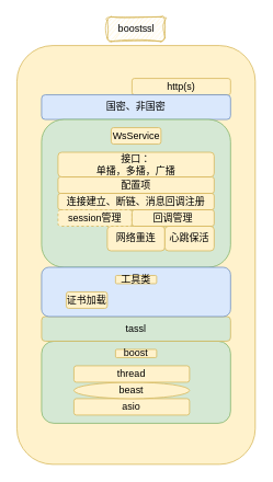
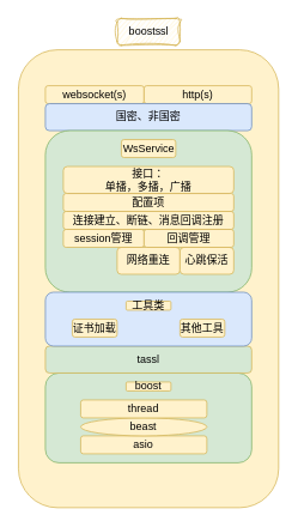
  <mxCell id="0" />
  <mxCell id="1" parent="0" />
  <mxCell id="2" value="" style="rounded=1;whiteSpace=wrap;html=1;fillColor=#fff2cc;strokeColor=#d6b656;" vertex="1" parent="1"><mxGeometry x="20" y="55" width="290" height="510" as="geometry" /></mxCell>
  <mxCell id="3" value="" style="rounded=1;whiteSpace=wrap;html=1;fillColor=#d5e8d4;strokeColor=#82b366;" vertex="1" parent="1"><mxGeometry x="50" y="415" width="230" height="100" as="geometry" /></mxCell>
+ <mxCell id="4" value="websocket(s)" style="rounded=1;whiteSpace=wrap;html=1;fillColor=#fff2cc;strokeColor=#d6b656;" vertex="1" parent="1"><mxGeometry x="50" y="95" width="110" height="20" as="geometry" /></mxCell>
  <mxCell id="5" value="http(s)" style="rounded=1;whiteSpace=wrap;html=1;fillColor=#fff2cc;strokeColor=#d6b656;" vertex="1" parent="1"><mxGeometry x="160" y="95" width="120" height="20" as="geometry" /></mxCell>
  <mxCell id="6" value="国密、非国密" style="rounded=1;whiteSpace=wrap;html=1;fillColor=#dae8fc;strokeColor=#6c8ebf;" vertex="1" parent="1"><mxGeometry x="50" y="115" width="230" height="30" as="geometry" /></mxCell>
  <mxCell id="7" value="" style="rounded=1;whiteSpace=wrap;html=1;fillColor=#d5e8d4;strokeColor=#82b366;" vertex="1" parent="1"><mxGeometry x="50" y="145" width="230" height="180" as="geometry" /></mxCell>
  <mxCell id="8" value="asio" style="rounded=1;whiteSpace=wrap;html=1;fillColor=#fff2cc;strokeColor=#d6b656;" vertex="1" parent="1"><mxGeometry x="89.37" y="485" width="140.63" height="20" as="geometry" /></mxCell>
  <mxCell id="9" value="beast" style="ellipse;whiteSpace=wrap;html=1;fillColor=#fff2cc;strokeColor=#d6b656;" vertex="1" parent="1"><mxGeometry x="89.37" y="465" width="140.63" height="20" as="geometry" /></mxCell>
  <mxCell id="10" value="tassl" style="rounded=1;whiteSpace=wrap;html=1;fillColor=#d5e8d4;strokeColor=#d6b656;" vertex="1" parent="1"><mxGeometry x="50" y="385" width="230" height="30" as="geometry" /></mxCell>
  <mxCell id="11" value="" style="rounded=1;whiteSpace=wrap;html=1;fillColor=#dae8fc;strokeColor=#6c8ebf;" vertex="1" parent="1"><mxGeometry x="50" y="325" width="230" height="60" as="geometry" /></mxCell>
  <mxCell id="12" value="工具类" style="rounded=1;whiteSpace=wrap;html=1;fillColor=#fff2cc;strokeColor=#d6b656;" vertex="1" parent="1"><mxGeometry x="140" y="335" width="50" height="10" as="geometry" /></mxCell>
  <mxCell id="13" value="证书加载" style="rounded=1;whiteSpace=wrap;html=1;fillColor=#fff2cc;strokeColor=#d6b656;" vertex="1" parent="1"><mxGeometry x="80" y="355" width="50" height="20" as="geometry" /></mxCell>
+ <mxCell id="14" value="其他工具" style="rounded=1;whiteSpace=wrap;html=1;fillColor=#fff2cc;strokeColor=#d6b656;" vertex="1" parent="1"><mxGeometry x="200" y="355" width="50" height="20" as="geometry" /></mxCell>
  <mxCell id="15" value="thread" style="rounded=1;whiteSpace=wrap;html=1;fillColor=#fff2cc;strokeColor=#d6b656;" vertex="1" parent="1"><mxGeometry x="89.37" y="445" width="140.63" height="20" as="geometry" /></mxCell>
  <mxCell id="16" value="boost" style="rounded=1;whiteSpace=wrap;html=1;fillColor=#fff2cc;strokeColor=#d6b656;glass=0;" vertex="1" parent="1"><mxGeometry x="140" y="425" width="50" height="10" as="geometry" /></mxCell>
  <mxCell id="17" value="WsService" style="rounded=1;whiteSpace=wrap;html=1;fillColor=#fff2cc;strokeColor=#d6b656;" vertex="1" parent="1"><mxGeometry x="134.68" y="155" width="60.63" height="20" as="geometry" /></mxCell>
  <mxCell id="18" value="配置项" style="rounded=1;whiteSpace=wrap;html=1;fillColor=#fff2cc;strokeColor=#d6b656;" vertex="1" parent="1"><mxGeometry x="70" y="215" width="190" height="20" as="geometry" /></mxCell>
  <mxCell id="19" value="网络重连" style="rounded=1;whiteSpace=wrap;html=1;fillColor=#fff2cc;strokeColor=#d6b656;" vertex="1" parent="1"><mxGeometry x="130" y="275" width="70" height="30" as="geometry" /></mxCell>
  <mxCell id="20" value="连接建立、断链、消息回调注册" style="rounded=1;whiteSpace=wrap;html=1;fillColor=#fff2cc;strokeColor=#d6b656;" vertex="1" parent="1"><mxGeometry x="70" y="235" width="190" height="20" as="geometry" /></mxCell>
- <mxCell id="21" value="session管理" style="rounded=1;whiteSpace=wrap;html=1;fillColor=#fff2cc;strokeColor=#d6b656;dashed=1;" vertex="1" parent="1"><mxGeometry x="70" y="255" width="90" height="20" as="geometry" /></mxCell>
+ <mxCell id="21" value="session管理" style="rounded=1;whiteSpace=wrap;html=1;fillColor=#fff2cc;strokeColor=#d6b656;" vertex="1" parent="1"><mxGeometry x="70" y="255" width="90" height="20" as="geometry" /></mxCell>
  <mxCell id="22" value="心跳保活" style="rounded=1;whiteSpace=wrap;html=1;fillColor=#fff2cc;strokeColor=#d6b656;" vertex="1" parent="1"><mxGeometry x="200" y="275" width="60" height="30" as="geometry" /></mxCell>
  <mxCell id="23" value="回调管理" style="rounded=1;whiteSpace=wrap;html=1;fillColor=#fff2cc;strokeColor=#d6b656;" vertex="1" parent="1"><mxGeometry x="160" y="255" width="100" height="20" as="geometry" /></mxCell>
  <mxCell id="24" value="接口：&lt;br&gt;单播，多播，广播" style="rounded=1;whiteSpace=wrap;html=1;fillColor=#fff2cc;strokeColor=#d6b656;" vertex="1" parent="1"><mxGeometry x="70" y="185" width="190" height="30" as="geometry" /></mxCell>
  <mxCell id="25" value="boostssl" style="text;html=1;align=center;verticalAlign=middle;resizable=0;points=[];autosize=1;strokeColor=#d6b656;fillColor=#fff2cc;rounded=1;sketch=1;curveFitting=1;jiggle=2;" vertex="1" parent="1"><mxGeometry x="130" y="20" width="70" height="30" as="geometry" /></mxCell>
